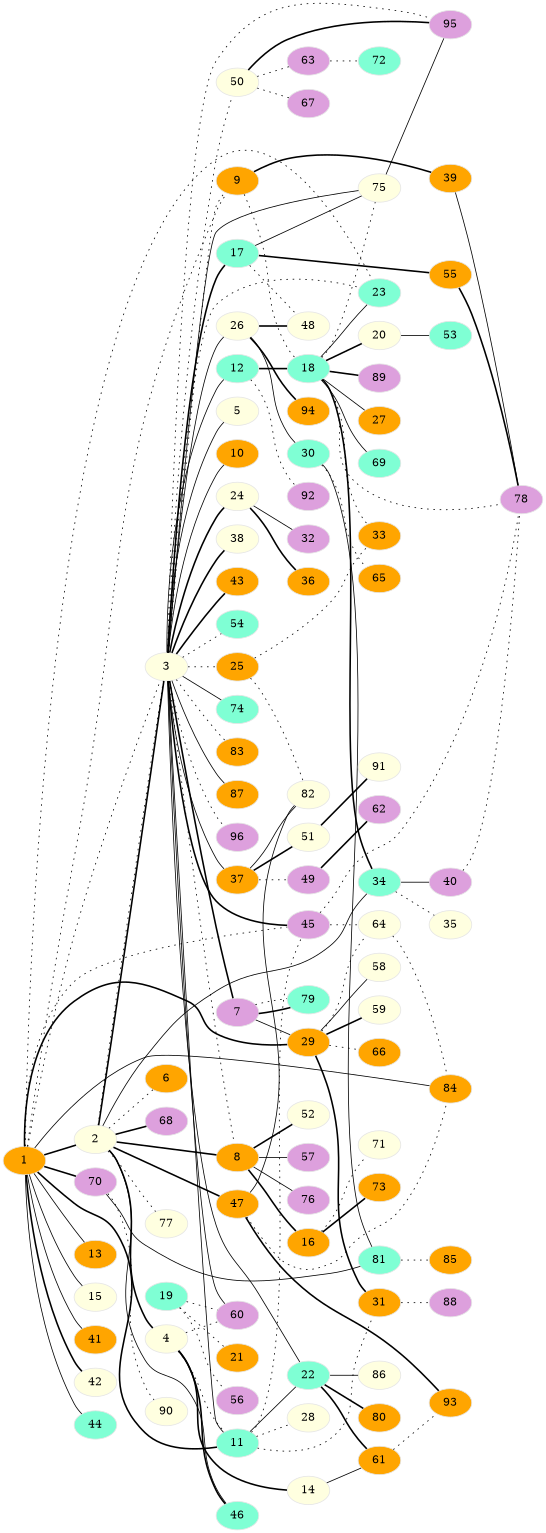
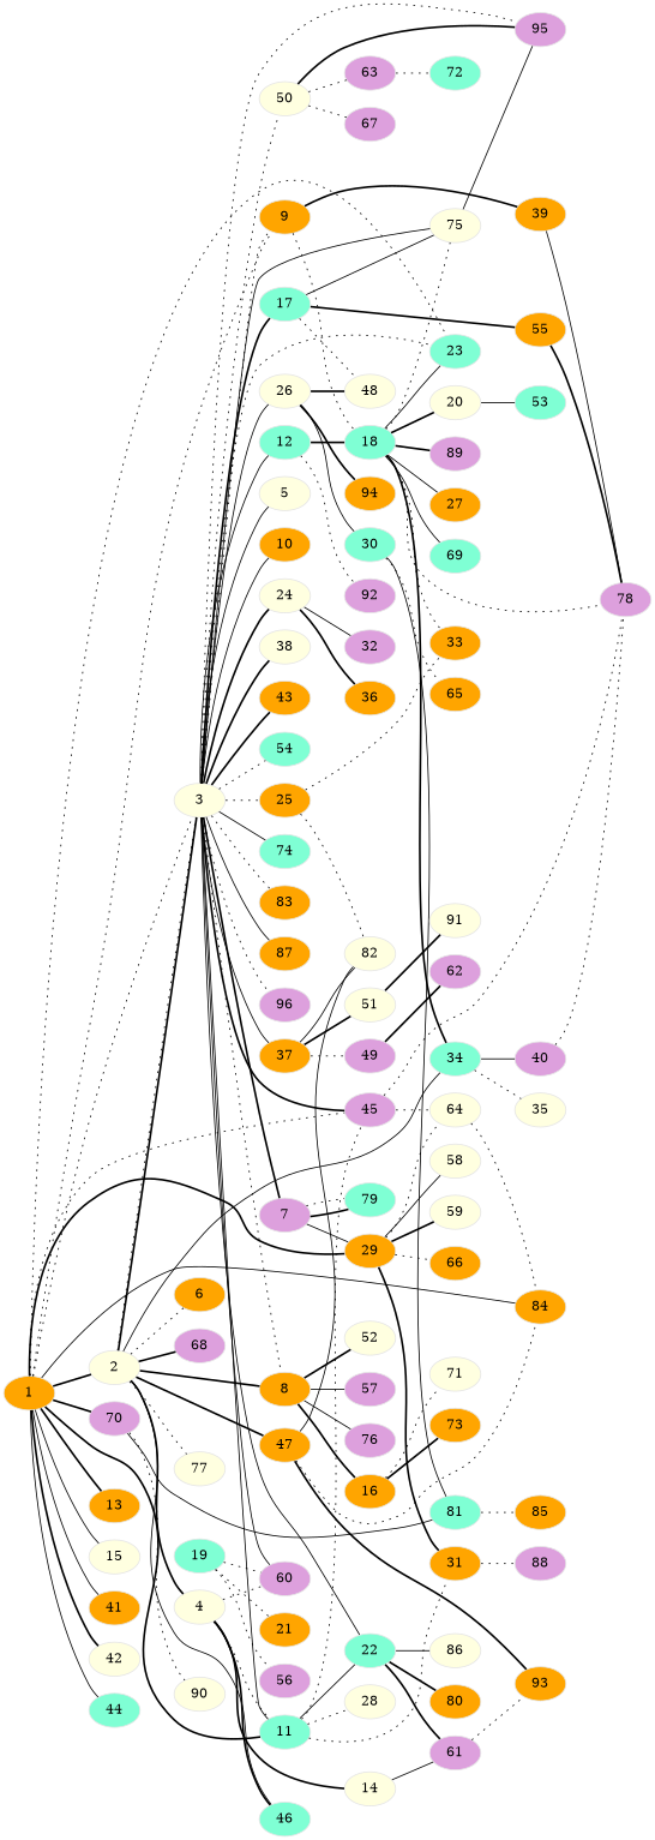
  graph {
    rankdir=LR
    node [color=gray90 fillcolor=orange style=filled]
    edge [style=dotted]
    2 [fillcolor=lightyellow]
    1
    3 [fillcolor=lightyellow]
    9
    11 [fillcolor=aquamarine]
    13
    15 [fillcolor=lightyellow]
    23 [fillcolor=aquamarine]
    29
    41
    42 [fillcolor=lightyellow]
    44 [fillcolor=aquamarine]
    45 [fillcolor=plum]
    70 [fillcolor=plum]
    84
    4 [fillcolor=lightyellow]
    6
    8
    34 [fillcolor=aquamarine]
    46 [fillcolor=aquamarine]
    47
    68 [fillcolor=plum]
    77 [fillcolor=lightyellow]
    5 [fillcolor=lightyellow]
    7 [fillcolor=plum]
    10
    12 [fillcolor=aquamarine]
    17 [fillcolor=aquamarine]
    22 [fillcolor=aquamarine]
    24 [fillcolor=lightyellow]
    25
    26 [fillcolor=lightyellow]
    37
    38 [fillcolor=lightyellow]
    43
    50 [fillcolor=lightyellow]
    54 [fillcolor=aquamarine]
    60 [fillcolor=plum]
    74 [fillcolor=aquamarine]
    75 [fillcolor=lightyellow]
    83
    87
    95 [fillcolor=plum]
    96 [fillcolor=plum]
    18 [fillcolor=aquamarine]
    39
    28 [fillcolor=lightyellow]
    31
    58 [fillcolor=lightyellow]
    59 [fillcolor=lightyellow]
    64 [fillcolor=lightyellow]
    66
    78 [fillcolor=plum]
    81 [fillcolor=aquamarine]
    90 [fillcolor=lightyellow]
    14 [fillcolor=lightyellow]
    16
    52 [fillcolor=lightyellow]
    57 [fillcolor=plum]
    76 [fillcolor=plum]
    35 [fillcolor=lightyellow]
    40 [fillcolor=plum]
    82 [fillcolor=lightyellow]
    93
    79 [fillcolor=aquamarine]
    92 [fillcolor=plum]
    48 [fillcolor=lightyellow]
    55
-   61
+   61 [fillcolor=plum]
    80
    86 [fillcolor=lightyellow]
    32 [fillcolor=plum]
    36
    33
    30 [fillcolor=aquamarine]
    94
    49 [fillcolor=plum]
    51 [fillcolor=lightyellow]
    63 [fillcolor=plum]
    67 [fillcolor=plum]
    71 [fillcolor=lightyellow]
    73
    20 [fillcolor=lightyellow]
    27
    69 [fillcolor=aquamarine]
    89 [fillcolor=plum]
    88 [fillcolor=plum]
    19 [fillcolor=aquamarine]
    21
    56 [fillcolor=plum]
    53 [fillcolor=aquamarine]
    65
    85
    62 [fillcolor=plum]
    91 [fillcolor=lightyellow]
    72 [fillcolor=aquamarine]
    2 -- 3 [style=bold]
    2 -- 3
    2 -- 4 [style=bold]
    2 -- 6
    2 -- 8 [style=bold]
    2 -- 34 [style=solid]
    2 -- 46 [style=solid]
    2 -- 47 [style=bold]
    2 -- 68 [style=bold]
    2 -- 77
    1 -- 2 [style=bold]
    1 -- 3
    1 -- 9
    1 -- 11 [style=bold]
-   1 -- 13 [style=solid]
+   1 -- 13 [style=bold]
    1 -- 15 [style=solid]
    1 -- 23
    1 -- 29 [style=bold]
    1 -- 41 [style=solid]
    1 -- 42 [style=bold]
    1 -- 44 [style=solid]
    1 -- 45
    1 -- 70 [style=bold]
    1 -- 84 [style=solid]
    3 -- 9
    3 -- 11 [style=solid]
    3 -- 23
    3 -- 45 [style=bold]
    3 -- 8
    3 -- 5 [style=solid]
    3 -- 7 [style=bold]
    3 -- 10 [style=solid]
    3 -- 12 [style=solid]
    3 -- 17 [style=bold]
    3 -- 22 [style=solid]
    3 -- 24 [style=bold]
    3 -- 25
    3 -- 26 [style=solid]
    3 -- 37 [style=solid]
    3 -- 38 [style=bold]
    3 -- 43 [style=bold]
    3 -- 50
    3 -- 54
    3 -- 60 [style=solid]
    3 -- 74 [style=solid]
    3 -- 75 [style=solid]
    3 -- 83
    3 -- 87 [style=solid]
    3 -- 95
    3 -- 96
    9 -- 18
    9 -- 39 [style=bold]
    11 -- 45
    11 -- 22 [style=solid]
    11 -- 28
    11 -- 31
    29 -- 31 [style=bold]
    29 -- 58 [style=solid]
    29 -- 59 [style=bold]
    29 -- 64
    29 -- 66
    45 -- 64
    45 -- 78
    70 -- 81 [style=solid]
    70 -- 90
    4 -- 11
    4 -- 46 [style=bold]
    4 -- 60
    4 -- 14 [style=bold]
    8 -- 16 [style=bold]
    8 -- 52 [style=bold]
    8 -- 57 [style=solid]
    8 -- 76 [style=solid]
    34 -- 35
    34 -- 40 [style=solid]
    47 -- 84
    47 -- 82 [style=solid]
    47 -- 93 [style=bold]
    7 -- 29 [style=solid]
    7 -- 79 [style=bold]
    7 -- 79
    12 -- 18 [style=bold]
    12 -- 92
    17 -- 75 [style=solid]
    17 -- 48
    17 -- 55 [style=bold]
    22 -- 61 [style=bold]
    22 -- 80 [style=bold]
    22 -- 86 [style=solid]
    24 -- 32 [style=solid]
    24 -- 36 [style=bold]
    25 -- 82
    25 -- 33
    26 -- 48 [style=bold]
    26 -- 30 [style=solid]
    26 -- 94 [style=bold]
    37 -- 82 [style=solid]
    37 -- 49
    37 -- 51 [style=bold]
    50 -- 95 [style=bold]
    50 -- 63
    50 -- 67
    75 -- 95 [style=solid]
    18 -- 23 [style=solid]
    18 -- 34 [style=bold]
    18 -- 75
    18 -- 78
    18 -- 33
    18 -- 20 [style=bold]
    18 -- 27 [style=solid]
    18 -- 69 [style=solid]
    18 -- 89 [style=bold]
    39 -- 78 [style=solid]
    31 -- 88
    64 -- 84
    81 -- 85
    14 -- 61 [style=solid]
    16 -- 71
    16 -- 73 [style=bold]
    40 -- 78
    55 -- 78 [style=bold]
    61 -- 93
    30 -- 81 [style=solid]
    30 -- 65
    49 -- 62 [style=bold]
    51 -- 91 [style=bold]
    63 -- 72
    20 -- 53 [style=solid]
    19 -- 60
    19 -- 21
    19 -- 56
  }
